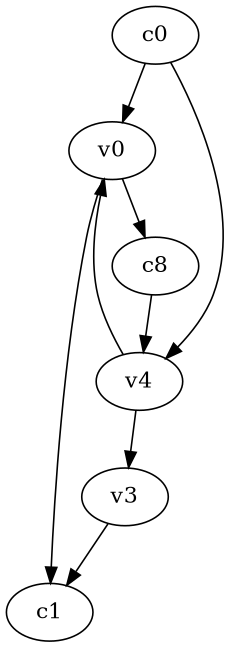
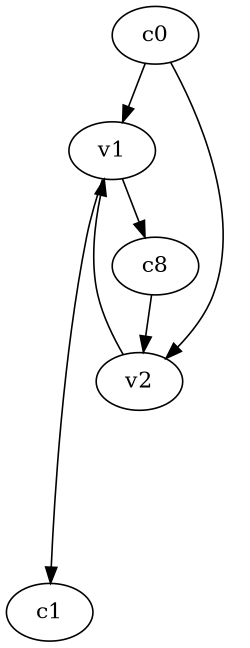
  strict digraph {
    edge [weight=1]
    n1 [label=c0]
-   v1 [label=v0]
-   v2 [label=v4]
+   v1
+   v2
    n4 [label=c8]
    c1
-   v3
    n1 -> v1
    n1 -> v2
    v1 -> n4
    v1 -> c1
    v2 -> v1
-   v2 -> v3
    n4 -> v2
-   v3 -> c1
  }
